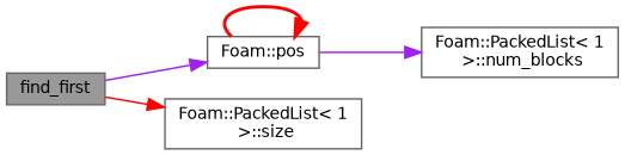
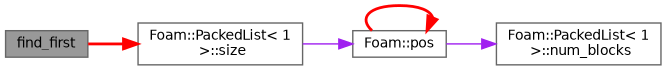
  digraph {
    rankdir=LR
    node [color=grey40 fillcolor=white fontname=Helvetica fontsize=10 shape=box style=filled]
    edge [color=purple fontname=Helvetica fontsize=10 labelfontname=Helvetica labelfontsize=10 style=solid]
    n1 [color=gray40 fillcolor=grey60 fontcolor=black height=0.2 label=find_first width=0.4]
    n2 [height=0.2 label="Foam::pos" width=0.4]
    n3 [height=0.2 label="Foam::PackedList\< 1\l \>::size" width=0.4]
    n4 [height=0.2 label="Foam::PackedList\< 1\l \>::num_blocks" width=0.4]
-   n1 -> n2
-   n1 -> n3 [color=red]
+   n3 -> n2
+   n1 -> n3 [color=red style=bold]
    n2 -> n2 [color=red style=bold]
    n2 -> n4
  }
